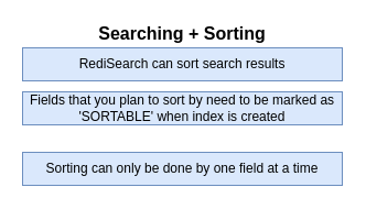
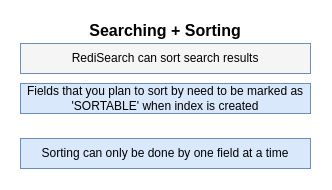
  <mxCell id="0" />
  <mxCell id="1" parent="0" />
- <mxCell id="2" value="RediSearch can sort search results" style="rounded=0;whiteSpace=wrap;html=1;fillColor=#dae8fc;strokeColor=#6c8ebf;" vertex="1" parent="1"><mxGeometry x="20" y="43" width="290" height="30" as="geometry" /></mxCell>
+ <mxCell id="2" value="RediSearch can sort search results" style="rounded=0;whiteSpace=wrap;html=1;fillColor=#f5f5f5;strokeColor=#6c8ebf;" vertex="1" parent="1"><mxGeometry x="20" y="43" width="290" height="30" as="geometry" /></mxCell>
  <mxCell id="3" value="Searching + Sorting" style="text;html=1;strokeColor=none;fillColor=none;align=center;verticalAlign=middle;whiteSpace=wrap;rounded=0;fontStyle=1;fontSize=16;" vertex="1" parent="1"><mxGeometry x="71.25" y="20" width="187.5" height="20" as="geometry" /></mxCell>
  <mxCell id="4" value="Fields that you plan to sort by need to be marked as 'SORTABLE' when index is created" style="rounded=0;whiteSpace=wrap;html=1;fillColor=#dae8fc;strokeColor=#6c8ebf;" vertex="1" parent="1"><mxGeometry x="20" y="83" width="290" height="30" as="geometry" /></mxCell>
  <mxCell id="5" value="Sorting can only be done by one field at a time" style="rounded=0;whiteSpace=wrap;html=1;fillColor=#dae8fc;strokeColor=#6c8ebf;" vertex="1" parent="1"><mxGeometry x="20" y="138" width="290" height="30" as="geometry" /></mxCell>
